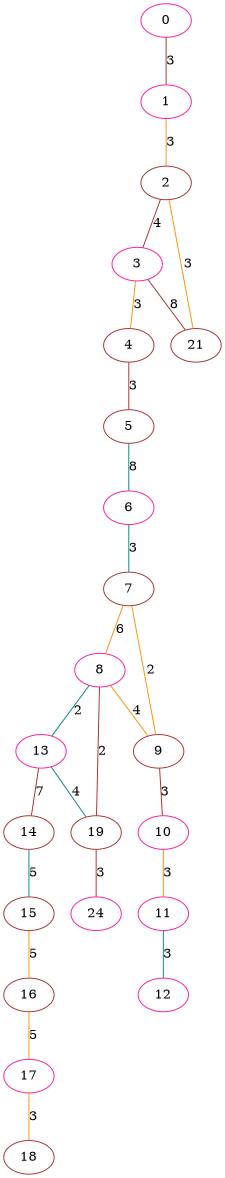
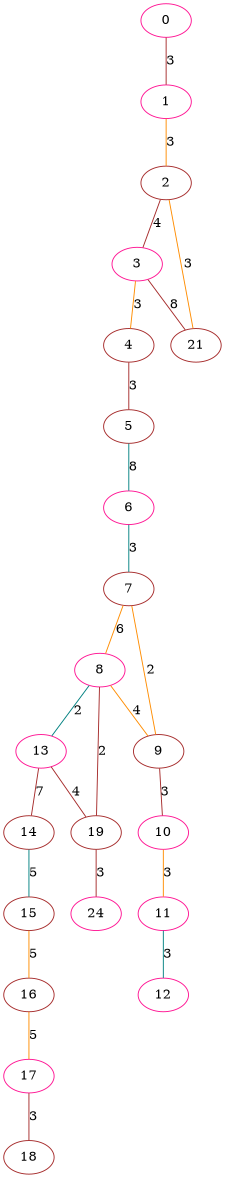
  graph {
    node [color=deeppink weight=1]
    edge [color=brown]
    0
    1
    2 [color=brown]
    3
    21 [color=brown weight=4]
    4 [color=brown]
    5 [color=brown]
    6
    7 [color=brown]
    8
    9 [color=brown]
    13
    19 [color=brown]
    10
    14 [color=brown]
    n16 [label=24]
    11
    12
    15 [color=brown]
    16 [color=brown]
    17
    18 [color=brown]
    0 -- 1 [label=3]
    1 -- 2 [color=darkorange label=3]
    2 -- 3 [label=4]
    2 -- 21 [color=darkorange label=3]
    3 -- 21 [label=8]
    3 -- 4 [color=darkorange label=3]
    4 -- 5 [label=3]
    5 -- 6 [color=teal label=8]
    6 -- 7 [color=teal label=3]
    7 -- 8 [color=darkorange label=6]
    7 -- 9 [color=darkorange label=2]
    8 -- 9 [color=darkorange label=4]
    8 -- 13 [color=teal label=2]
    8 -- 19 [label=2]
    9 -- 10 [label=3]
-   13 -- 19 [color=teal label=4]
+   13 -- 19 [label=4]
    13 -- 14 [label=7]
    19 -- n16 [label=3]
    10 -- 11 [color=darkorange label=3]
    14 -- 15 [color=teal label=5]
    11 -- 12 [color=teal label=3]
    15 -- 16 [color=darkorange label=5]
    16 -- 17 [color=darkorange label=5]
-   17 -- 18 [color=darkorange label=3]
+   17 -- 18 [label=3]
  }
